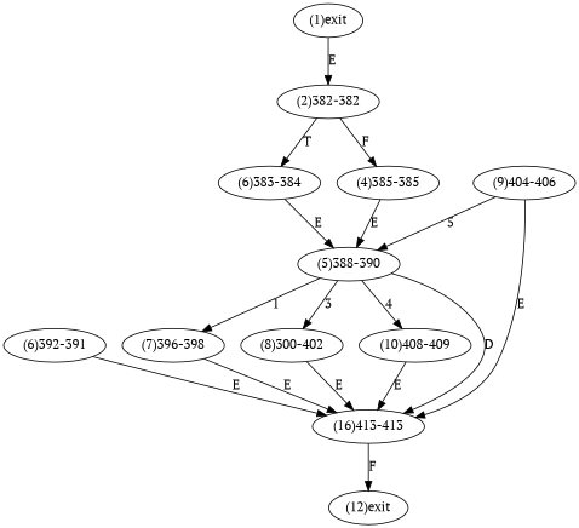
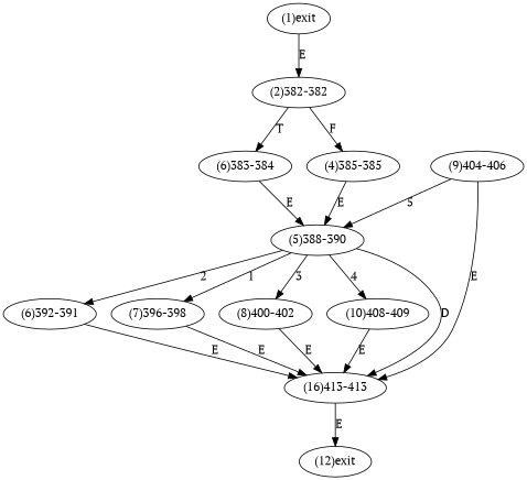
  digraph {
    fontname="PT Serif"
    node [fontname="PT Serif"]
    edge [fontname="PT Serif"]
    n1 [label="(1)exit"]
    n2 [label="(2)382-382"]
    n3 [label="(6)383-384"]
    n4 [label="(4)385-385"]
    n5 [label="(5)388-390"]
    n6 [label="(6)392-391"]
    n7 [label="(7)396-398"]
-   n8 [label="(8)300-402"]
+   n8 [label="(8)400-402"]
    n9 [label="(10)408-409"]
    n10 [label="(16)413-413"]
    n11 [label="(9)404-406"]
    n12 [label="(12)exit"]
    n1 -> n2 [label=E]
    n2 -> n3 [label=T]
    n2 -> n4 [label=F]
    n3 -> n5 [label=E]
    n4 -> n5 [label=E]
+   n5 -> n6 [label=2]
    n5 -> n7 [label=1]
    n5 -> n8 [label=3]
    n5 -> n9 [label=4]
    n5 -> n10 [label=D]
    n6 -> n10 [label=E]
    n7 -> n10 [label=E]
    n8 -> n10 [label=E]
    n9 -> n10 [label=E]
-   n10 -> n12 [label=F]
+   n10 -> n12 [label=E]
    n11 -> n5 [label=5]
    n11 -> n10 [label=E]
  }
